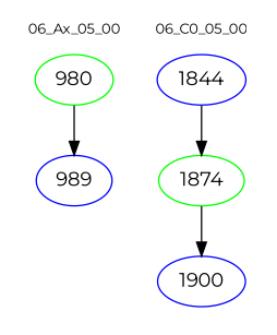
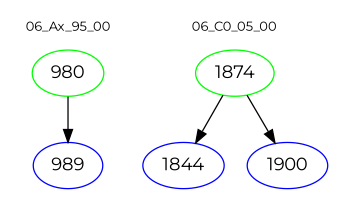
  digraph {
    fontname=Montserrat
    node [color=blue fontname=Montserrat]
    edge [color=black fontname=Montserrat]
    n1 [color=green label=980]
    n2 [label=989]
    n3 [color=green label=1874]
    n4 [label=1844]
    n5 [label=1900]
    subgraph cluster_1 {
      color=white
      fontsize=10
-     label="06_Ax_05_00"
+     label="06_Ax_95_00"
      n1
      n2
    }
    subgraph cluster_2 {
      color=white
      fontsize=10
      label="06_C0_05_00"
      n3
      n4
      n5
    }
    n1 -> n2
-   n4 -> n3
+   n3 -> n4
    n3 -> n5
  }
